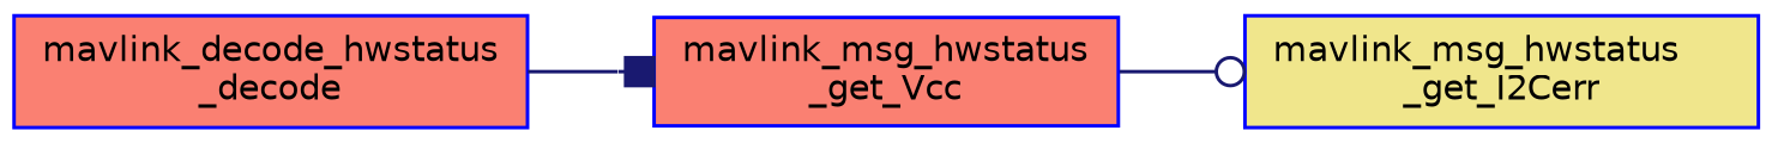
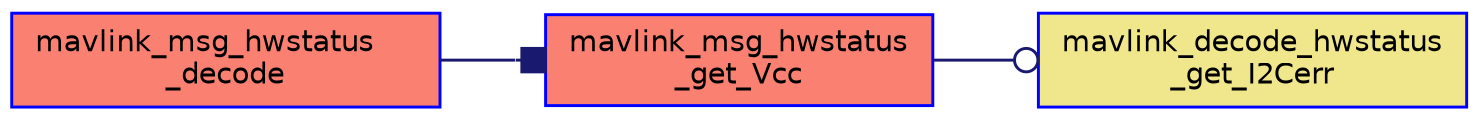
  digraph {
    rankdir=LR
    node [color=blue fillcolor=salmon fontname=Helvetica fontsize=10 shape=record style=filled]
    edge [color=midnightblue fontname=Helvetica fontsize=10 labelfontname=Helvetica labelfontsize=10 style=solid]
-   n1 [fontcolor=black height=0.2 label="mavlink_decode_hwstatus\l_decode" width=0.4]
+   n1 [fontcolor=black height=0.2 label="mavlink_msg_hwstatus\l_decode" width=0.4]
    n2 [height=0.2 label="mavlink_msg_hwstatus\l_get_Vcc" width=0.4]
-   n3 [fillcolor=khaki height=0.2 label="mavlink_msg_hwstatus\l_get_I2Cerr" width=0.4]
+   n3 [fillcolor=khaki height=0.2 label="mavlink_decode_hwstatus\l_get_I2Cerr" width=0.4]
    n1 -> n2 [arrowhead=box]
    n2 -> n3 [arrowhead=odot]
  }
